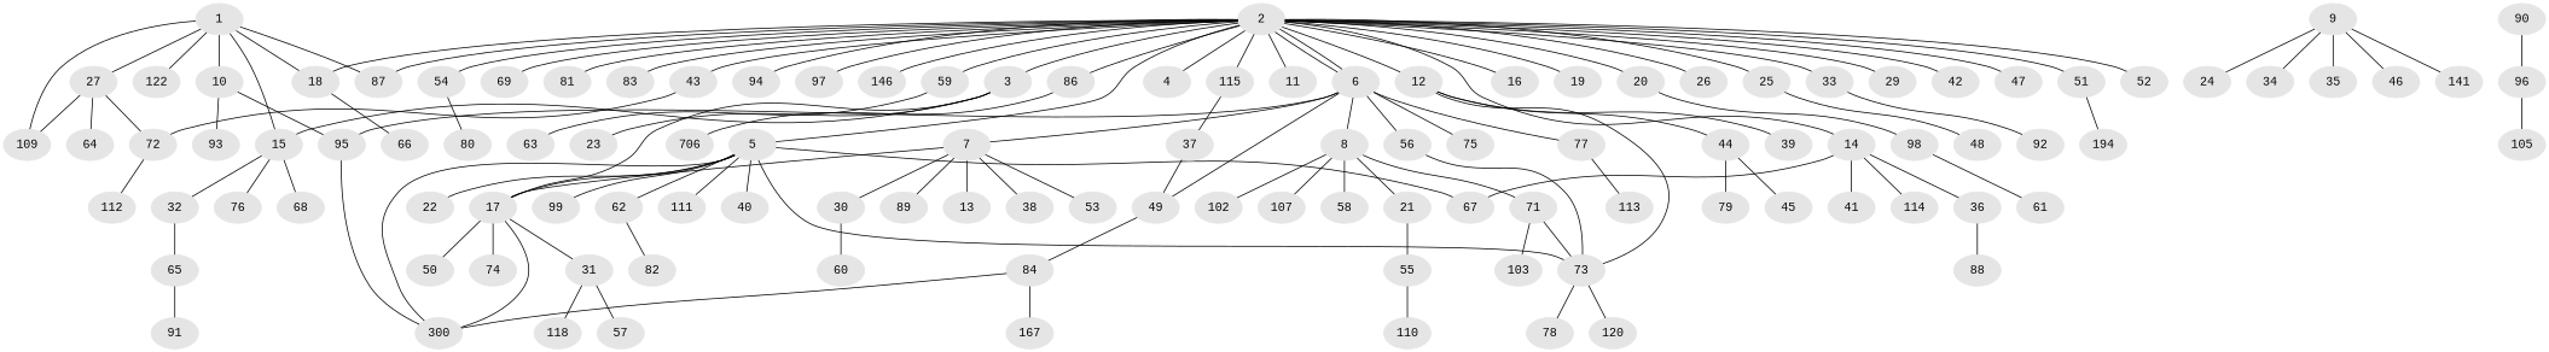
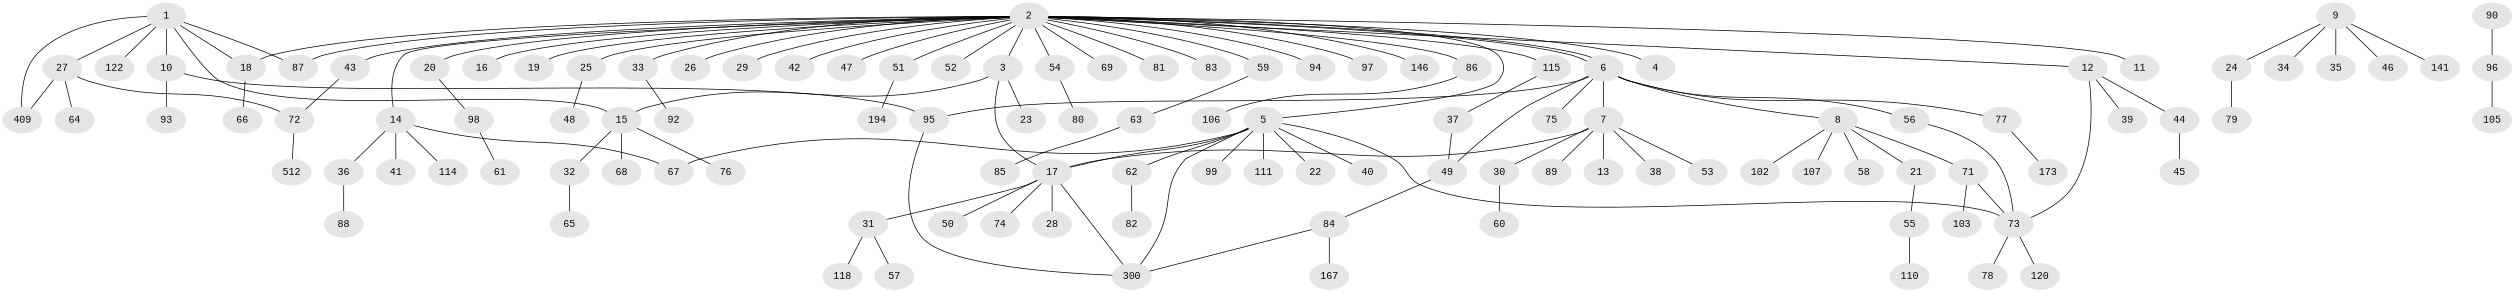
  graph {
    fontname="Liberation Mono"
    node [color=gray90 fontname="Liberation Mono" style=filled]
    edge [fontname="Liberation Mono"]
    1
    10
    15
    18
    27
-   109
+   109 [label=409]
    122
    87
    2
    3
    4
    5
    6
    11
    12
    14
    16
    19
    20
    25
    26
    29
    33
    42
    43
    47
    51
    52
    54
    59
    69
    81
    83
    86
    94
    97
    115
    n38 [label=146]
    95
    93
    32
    68
    76
    66
    64
    72
    17
    23
    22
    40
    62
    67
    73
    99
    n55 [label=300]
    111
    7
    8
    49
    56
    75
    77
    9
    24
    34
    35
    46
    n68 [label=141]
    39
    44
    36
    41
    114
    98
    48
    92
    n77 [label=194]
    80
    63
-   106 [label=706]
+   106
    90
    96
    37
+   28
    31
    50
    74
    82
    78
    120
    13
    30
    38
    53
    89
    21
    58
    71
    102
    107
    84
-   113
+   113 [label=173]
    60
    55
    103
    45
    79
    88
    65
    57
    118
    61
    110
-   112
-   91
+   112 [label=512]
    n116 [label=167]
+   85
    105
    1 -- 10
    1 -- 15
    1 -- 18
    1 -- 27
    1 -- 109
    1 -- 122
    1 -- 87
    10 -- 95
    10 -- 93
    15 -- 32
    15 -- 68
    15 -- 76
    18 -- 66
    27 -- 109
    27 -- 64
    27 -- 72
    2 -- 18
    2 -- 87
    2 -- 3
    2 -- 4
    2 -- 5
    2 -- 6
    2 -- 6
    2 -- 11
    2 -- 12
    2 -- 14
    2 -- 16
    2 -- 19
    2 -- 20
    2 -- 25
    2 -- 26
    2 -- 29
    2 -- 33
    2 -- 42
    2 -- 43
    2 -- 47
    2 -- 51
    2 -- 52
    2 -- 54
    2 -- 59
    2 -- 69
    2 -- 81
    2 -- 83
    2 -- 86
    2 -- 94
    2 -- 97
    2 -- 115
    2 -- n38
    3 -- 15
    3 -- 17
    3 -- 23
    5 -- 17
    5 -- 22
    5 -- 40
    5 -- 62
    5 -- 67
    5 -- 73
    5 -- 99
    5 -- n55
    5 -- 111
    6 -- 95
    6 -- 7
    6 -- 8
    6 -- 49
    6 -- 56
    6 -- 75
    6 -- 77
    12 -- 73
    12 -- 39
    12 -- 44
    14 -- 67
    14 -- 36
    14 -- 41
    14 -- 114
    20 -- 98
    25 -- 48
    33 -- 92
    43 -- 72
    51 -- n77
    54 -- 80
    59 -- 63
    86 -- 106
    115 -- 37
    95 -- n55
    32 -- 65
    72 -- 112
    17 -- n55
+   17 -- 28
    17 -- 31
    17 -- 50
    17 -- 74
    62 -- 82
    73 -- 78
    73 -- 120
    7 -- 17
    7 -- 13
    7 -- 30
    7 -- 38
    7 -- 53
    7 -- 89
    8 -- 21
    8 -- 58
    8 -- 71
    8 -- 102
    8 -- 107
    49 -- 84
    56 -- 73
    77 -- 113
    9 -- 24
    9 -- 34
    9 -- 35
    9 -- 46
    9 -- n68
    44 -- 45
-   44 -- 79
+   24 -- 79
    36 -- 88
    98 -- 61
+   63 -- 85
    90 -- 96
    96 -- 105
    37 -- 49
    31 -- 57
    31 -- 118
    30 -- 60
    21 -- 55
    71 -- 73
    71 -- 103
    84 -- n55
    84 -- n116
    55 -- 110
-   65 -- 91
  }
